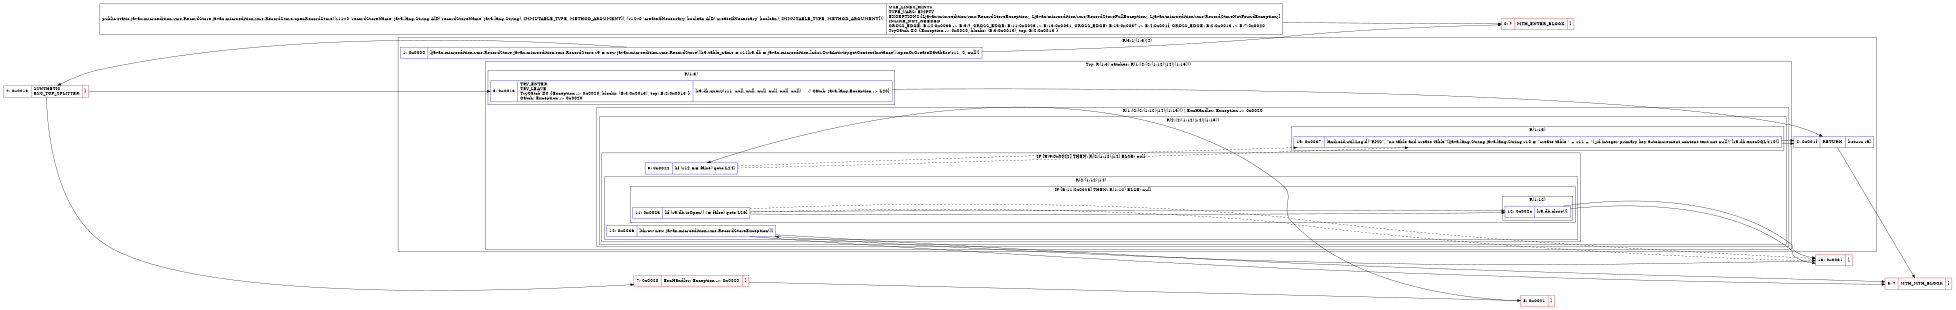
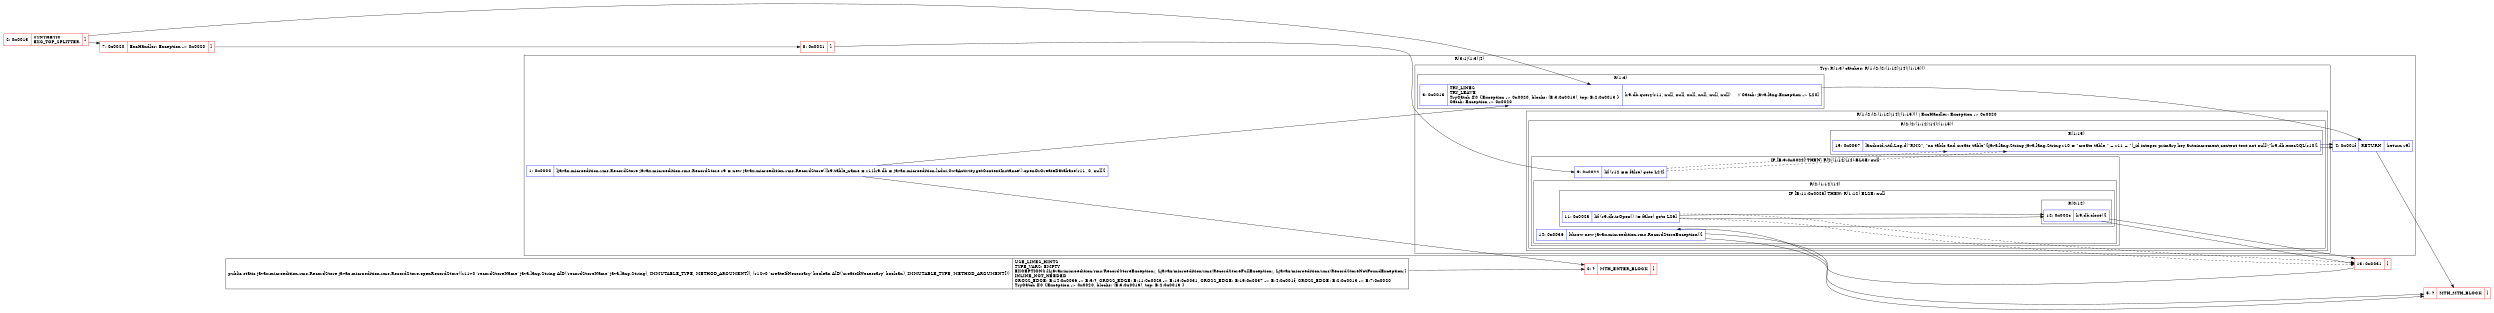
  digraph {
    rankdir=LR
    node [color=blue shape=record]
-   n1 [label="{3\:\ 0x0013|TRY_ENTER\lTRY_LEAVE\lTryCatch #0 \{Exception \-\> 0x0020, blocks: (B:3:0x0013), top: B:2:0x0013 \}\lCatch: Exception \-\> 0x0020\l|lr9.db.query(r11, null, null, null, null, null, null)     \/\/ Catch: java.lang.Exception \-\> L20l}"]
+   n1 [label="{3\:\ 0x0013|TRY_LINES\lTRY_LEAVE\lTryCatch #0 \{Exception \-\> 0x0020, blocks: (B:3:0x0013), top: B:2:0x0013 \}\lCatch: Exception \-\> 0x0020\l|lr9.db.query(r11, null, null, null, null, null, null)     \/\/ Catch: java.lang.Exception \-\> L20l}"]
    n2 [label="{12\:\ 0x002c|lr9.db.close()l}"]
    n3 [label="{11\:\ 0x002a|lif (r9.db.isOpen() != false) goto L26l}"]
    n4 [label="{14\:\ 0x0036|lthrow new javax.microedition.rms.RecordStoreException()l}"]
    n5 [label="{9\:\ 0x0022|lif (r12 == false) goto L24l}"]
    n6 [label="{15\:\ 0x0037|landroid.util.Log.d(\"RMS\", \"no table and create table\")ljava.lang.String java.lang.String r10 = \"create table \" + r11 + \"(_id integer primary key autoincrement,content text not null);\"lr9.db.execSQL(r10)l}"]
    n7 [label="{1\:\ 0x0000|ljavax.microedition.rms.RecordStore javax.microedition.rms.RecordStore r9 = new javax.microedition.rms.RecordStore()lr9.table_name = r11lr9.db = javax.microedition.lcdui.CwaActivity.getContextInstance().openOrCreateDatabase(r11, 0, null)l}"]
    n8 [label="{4\:\ 0x001f|RETURN\l|lreturn r9l}"]
    n9 [color=red label="{13\:\ 0x0031|l}"]
    n10 [color=red label="{5\:\ ?|MTH_MTH_BLOCK\l|l}"]
    n11 [color=red label="{2\:\ 0x0013|SYNTHETIC\lEXC_TOP_SPLITTER\l|l}"]
    n12 [color=red label="{0\:\ ?|MTH_ENTER_BLOCK\l|l}"]
    n13 [color=red label="{7\:\ 0x0020|ExcHandler: Exception \-\> 0x0020\l|l}"]
    n14 [color=red label="{8\:\ 0x0021|l}"]
    n15 [label="{public static javax.microedition.rms.RecordStore javax.microedition.rms.RecordStore.openRecordStore((r11v0 'recordStoreName' java.lang.String A[D('recordStoreName' java.lang.String), IMMUTABLE_TYPE, METHOD_ARGUMENT]), (r12v0 'createIfNecessary' boolean A[D('createIfNecessary' boolean), IMMUTABLE_TYPE, METHOD_ARGUMENT]))  | USE_LINES_HINTS\lTYPE_VARS: EMPTY\lEXCEPTIONS:[Ljavax\/microedition\/rms\/RecordStoreException;, Ljavax\/microedition\/rms\/RecordStoreFullException;, Ljavax\/microedition\/rms\/RecordStoreNotFoundException;]\lINLINE_NOT_NEEDED\lCROSS_EDGE: B:14:0x0036 \-\> B:5:?, CROSS_EDGE: B:11:0x002a \-\> B:13:0x0031, CROSS_EDGE: B:15:0x0037 \-\> B:4:0x001f, CROSS_EDGE: B:2:0x0013 \-\> B:7:0x0020\lTryCatch #0 \{Exception \-\> 0x0020, blocks: (B:3:0x0013), top: B:2:0x0013 \}\l}" color=""]
    subgraph cluster_1 {
      label="R(3:1|(1:3)|4)"
      n7
      n8
      subgraph cluster_2 {
        label="Try: R(1:3) catches: R(1:(2:(2:(1:12)|14)|(1:15)))"
        subgraph cluster_3 {
          label="R(1:3)"
          n1
        }
        subgraph cluster_4 {
          label="R(1:(2:(2:(1:12)|14)|(1:15))) | ExcHandler: Exception \-\> 0x0020\l"
          subgraph cluster_5 {
            label="R(2:(2:(1:12)|14)|(1:15))"
            subgraph cluster_6 {
              label="IF [B:9:0x0022] THEN: R(2:(1:12)|14) ELSE: null"
              n5
              subgraph cluster_7 {
                label="R(2:(1:12)|14)"
                n4
                subgraph cluster_8 {
                  label="IF [B:11:0x002a] THEN: R(1:12) ELSE: null"
                  n3
                  subgraph cluster_9 {
-                   label="R(1:12)"
+                   label="R(0:12)"
                    n2
                  }
                }
              }
            }
            subgraph cluster_10 {
              label="R(1:15)"
              n6
            }
          }
        }
      }
    }
    subgraph cluster_11 {
      label="R(1:(2:(2:(1:12)|14)|(1:15))) | ExcHandler: Exception \-\> 0x0020\l"
      subgraph cluster_12 {
        label="R(2:(2:(1:12)|14)|(1:15))"
        subgraph cluster_13 {
          label="IF [B:9:0x0022] THEN: R(2:(1:12)|14) ELSE: null"
          subgraph cluster_14 {
            label="R(2:(1:12)|14)"
            subgraph cluster_15 {
              label="IF [B:11:0x002a] THEN: R(1:12) ELSE: null"
              subgraph cluster_16 {
                label="R(1:12)"
              }
            }
          }
        }
        subgraph cluster_17 {
          label="R(1:15)"
        }
      }
    }
    n1 -> n8
    n2 -> n9
    n2 -> n9
    n3 -> n2
    n3 -> n2
    n3 -> n9 [style=dashed]
    n3 -> n9 [style=dashed]
    n4 -> n10
    n4 -> n10
    n5 -> n6 [style=dashed]
    n5 -> n6 [style=dashed]
    n6 -> n8
    n6 -> n8
-   n7 -> n11
+   n7 -> n1
    n7 -> n12
    n8 -> n10
    n9 -> n4
    n11 -> n1
    n11 -> n13
    n13 -> n14
    n14 -> n5
    n15 -> n12
  }
